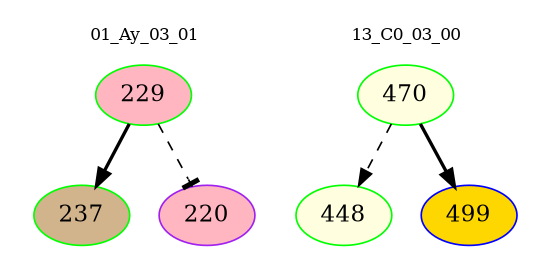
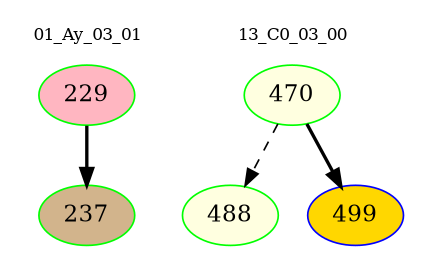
  digraph {
    node [color=green fillcolor=lightpink style=filled]
    edge [arrowhead=normal color=black style=bold]
    n1 [label=229]
    n2 [fillcolor=tan label=237]
-   n3 [color=purple label=220]
    n4 [fillcolor=lightyellow label=470]
-   n5 [fillcolor=lightyellow label=448]
+   n5 [fillcolor=lightyellow label=488]
    n6 [color=blue fillcolor=gold label=499]
    subgraph cluster_1 {
      color=white
      fontsize=10
      label="01_Ay_03_01"
      n1
      n2
-     n3
    }
    subgraph cluster_2 {
      color=white
      fontsize=10
      label="13_C0_03_00"
      n4
      n5
      n6
    }
    n1 -> n2
-   n1 -> n3 [arrowhead=tee style=dashed]
    n4 -> n5 [style=dashed]
    n4 -> n6
  }
